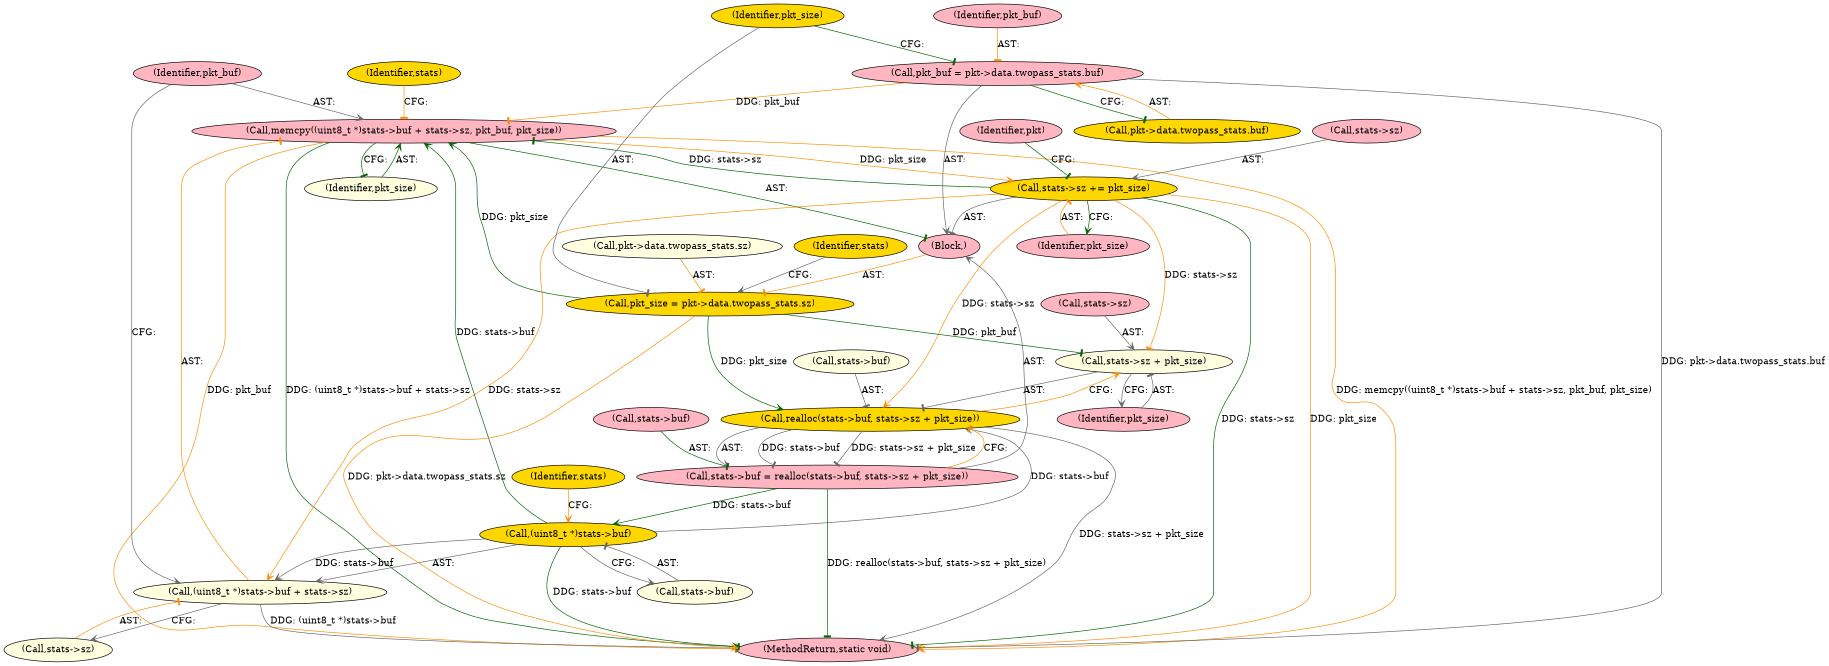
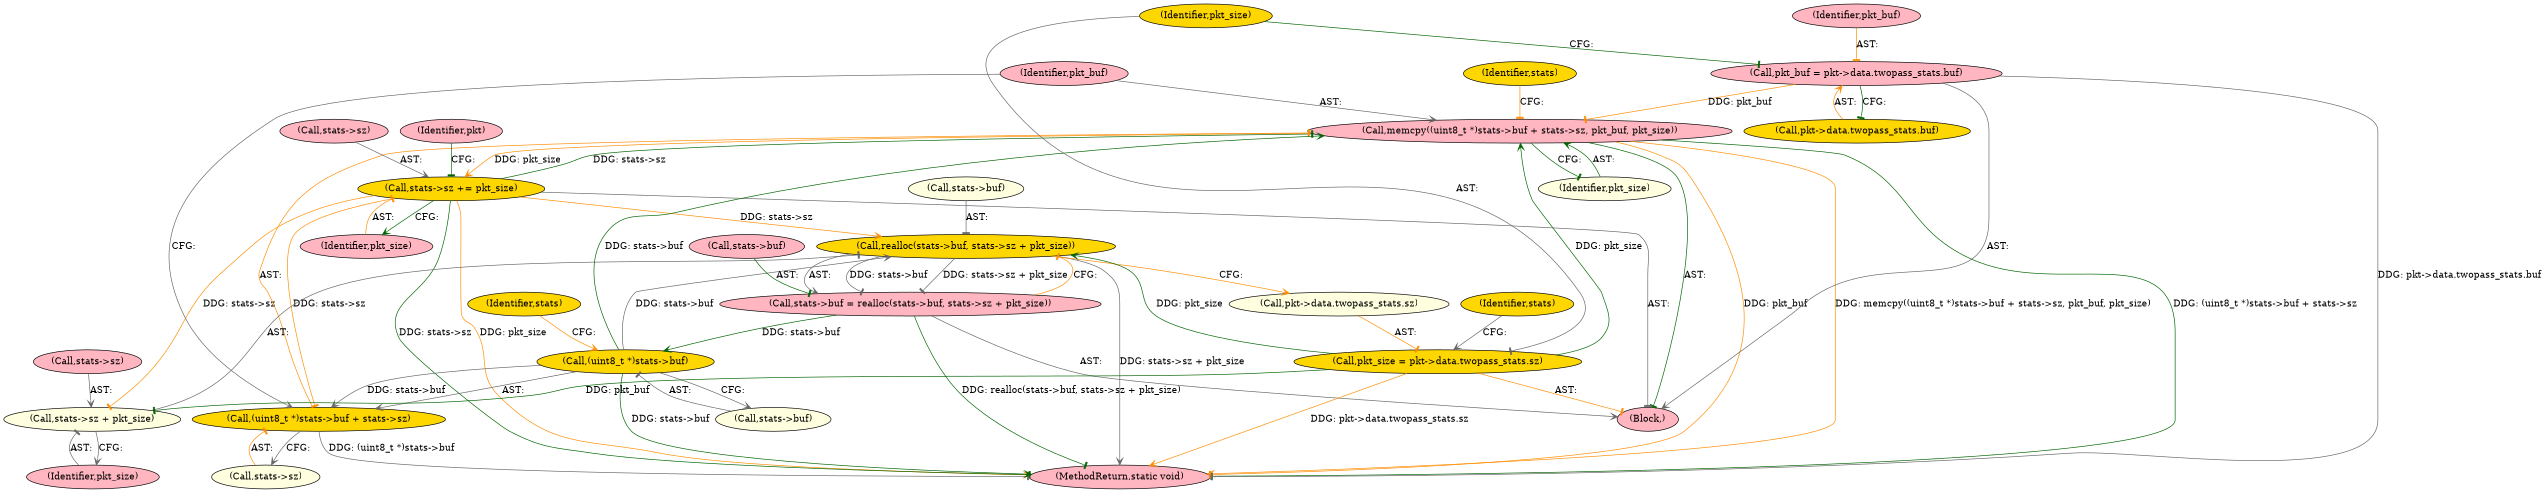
  digraph {
    node [fillcolor=lightpink style=filled]
    edge [arrowhead=tee color=gray40]
    n1 [label="(Call,memcpy((uint8_t *)stats->buf + stats->sz, pkt_buf, pkt_size))"]
    n2 [fillcolor=gold label="(Call,stats->sz += pkt_size)"]
    n3 [label="(MethodReturn,static void)"]
    n4 [fillcolor=lightyellow label="(Identifier,pkt_size)"]
    n5 [label="(Block,)"]
    n6 [fillcolor=gold label="(Call,realloc(stats->buf, stats->sz + pkt_size))"]
-   n7 [fillcolor=lightyellow label="(Call,(uint8_t *)stats->buf + stats->sz)"]
+   n7 [fillcolor=gold label="(Call,(uint8_t *)stats->buf + stats->sz)"]
    n8 [fillcolor=lightyellow label="(Call,stats->sz + pkt_size)"]
    n9 [label="(Identifier,pkt_size)"]
    n10 [fillcolor=gold label="(Call,(uint8_t *)stats->buf)"]
    n11 [fillcolor=lightyellow label="(Call,stats->buf)"]
    n12 [label="(Call,stats->buf = realloc(stats->buf, stats->sz + pkt_size))"]
    n13 [fillcolor=lightyellow label="(Call,stats->sz)"]
    n14 [label="(Identifier,pkt_size)"]
    n15 [label="(Call,pkt_buf = pkt->data.twopass_stats.buf)"]
    n16 [fillcolor=gold label="(Call,pkt->data.twopass_stats.buf)"]
    n17 [fillcolor=gold label="(Call,pkt_size = pkt->data.twopass_stats.sz)"]
    n18 [fillcolor=lightyellow label="(Call,pkt->data.twopass_stats.sz)"]
    n19 [fillcolor=lightyellow label="(Call,stats->buf)"]
    n20 [fillcolor=gold label="(Identifier,stats)"]
    n21 [label="(Identifier,pkt)"]
    n22 [label="(Identifier,pkt_buf)"]
    n23 [fillcolor=gold label="(Identifier,stats)"]
    n24 [fillcolor=gold label="(Identifier,stats)"]
    n25 [fillcolor=gold label="(Identifier,pkt_size)"]
    n26 [label="(Identifier,pkt_buf)"]
    n27 [label="(Call,stats->buf)"]
    n28 [label="(Call,stats->sz)"]
    n29 [label="(Call,stats->sz)"]
    n1 -> n2 [arrowhead=vee color=darkorange label="DDG: pkt_size"]
    n1 -> n3 [color=darkgreen label="DDG: (uint8_t *)stats->buf + stats->sz"]
    n1 -> n3 [color=darkorange label="DDG: pkt_buf"]
    n1 -> n3 [arrowhead=vee color=darkorange label="DDG: memcpy((uint8_t *)stats->buf + stats->sz, pkt_buf, pkt_size)"]
    n1 -> n4 [color=darkgreen label="CFG: "]
    n1 -> n5 [color=darkgreen label="AST: "]
    n2 -> n1 [color=darkgreen label="DDG: stats->sz"]
    n2 -> n3 [arrowhead=vee color=darkorange label="DDG: pkt_size"]
    n2 -> n3 [color=darkgreen label="DDG: stats->sz"]
    n2 -> n5 [label="AST: "]
    n2 -> n6 [arrowhead=vee color=darkorange label="DDG: stats->sz"]
-   n2 -> n7 [arrowhead=vee color=darkorange label="DDG: stats->sz"]
+   n2 -> n7 [color=darkorange label="DDG: stats->sz"]
    n2 -> n8 [color=darkorange label="DDG: stats->sz"]
    n2 -> n9 [arrowhead=vee color=darkgreen label="CFG: "]
    n4 -> n1 [arrowhead=vee color=darkgreen label="AST: "]
    n6 -> n3 [arrowhead=vee label="DDG: stats->sz + pkt_size"]
-   n6 -> n8 [arrowhead=vee color=darkorange label="CFG: "]
+   n6 -> n18 [arrowhead=vee color=darkorange label="CFG: "]
    n6 -> n12 [arrowhead=vee label="AST: "]
    n6 -> n12 [label="DDG: stats->buf"]
    n6 -> n12 [label="DDG: stats->sz + pkt_size"]
    n7 -> n1 [color=darkorange label="AST: "]
    n7 -> n3 [label="DDG: (uint8_t *)stats->buf"]
    n7 -> n13 [arrowhead=vee label="CFG: "]
    n8 -> n6 [label="AST: "]
    n8 -> n14 [arrowhead=vee label="CFG: "]
    n9 -> n2 [color=darkorange label="AST: "]
    n10 -> n1 [arrowhead=vee color=darkgreen label="DDG: stats->buf"]
    n10 -> n3 [arrowhead=vee color=darkgreen label="DDG: stats->buf"]
    n10 -> n6 [arrowhead=vee label="DDG: stats->buf"]
    n10 -> n7 [arrowhead=vee label="AST: "]
    n10 -> n7 [arrowhead=vee label="DDG: stats->buf"]
    n10 -> n11 [arrowhead=vee label="CFG: "]
    n11 -> n10 [label="AST: "]
    n12 -> n3 [color=darkgreen label="DDG: realloc(stats->buf, stats->sz + pkt_size)"]
    n12 -> n5 [arrowhead=vee label="AST: "]
    n12 -> n6 [color=darkorange label="CFG: "]
    n12 -> n10 [arrowhead=vee color=darkgreen label="DDG: stats->buf"]
    n13 -> n7 [color=darkorange label="AST: "]
    n14 -> n8 [label="AST: "]
    n15 -> n1 [color=darkorange label="DDG: pkt_buf"]
    n15 -> n3 [label="DDG: pkt->data.twopass_stats.buf"]
    n15 -> n5 [arrowhead=vee label="AST: "]
    n15 -> n16 [color=darkgreen label="CFG: "]
    n16 -> n15 [arrowhead=vee color=darkorange label="AST: "]
    n17 -> n1 [arrowhead=vee color=darkgreen label="DDG: pkt_size"]
    n17 -> n3 [arrowhead=vee color=darkorange label="DDG: pkt->data.twopass_stats.sz"]
-   n5 -> n17 [color=darkorange label="AST: "]
+   n17 -> n5 [color=darkorange label="AST: "]
    n17 -> n6 [arrowhead=vee color=darkgreen label="DDG: pkt_size"]
    n17 -> n8 [color=darkgreen label="DDG: pkt_buf"]
    n18 -> n17 [color=darkorange label="AST: "]
    n19 -> n6 [label="AST: "]
    n20 -> n10 [arrowhead=vee color=darkorange label="CFG: "]
    n21 -> n2 [color=darkgreen label="CFG: "]
    n22 -> n15 [color=darkorange label="AST: "]
    n23 -> n17 [arrowhead=vee label="CFG: "]
    n24 -> n1 [color=darkorange label="CFG: "]
    n25 -> n15 [color=darkgreen label="CFG: "]
    n25 -> n17 [label="AST: "]
    n26 -> n1 [arrowhead=vee label="AST: "]
    n26 -> n7 [arrowhead=vee label="CFG: "]
    n27 -> n12 [color=darkgreen label="AST: "]
    n28 -> n2 [arrowhead=vee label="AST: "]
    n29 -> n8 [arrowhead=vee label="AST: "]
  }
